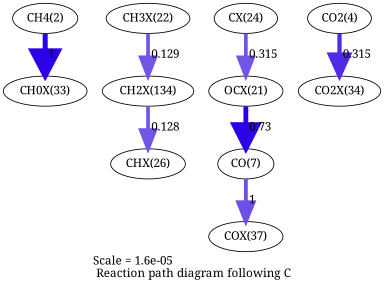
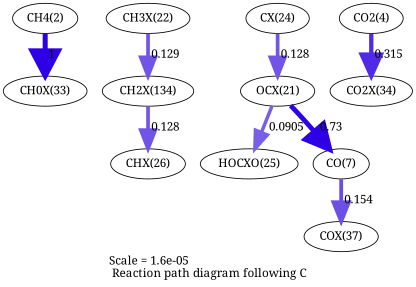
  digraph {
    fontname="Noto Serif"
    label="Scale = 1.6e-05\l Reaction path diagram following C"
    node [fontname="Noto Serif"]
    edge [arrowsize=2.22 color="0.7, 0.628, 0.9" fontname="Noto Serif" penwidth=4.45]
    n1 [label="CH4(2)"]
    n2 [label="CH0X(33)"]
    n3 [label="CH3X(22)"]
    n4 [label="CH2X(134)"]
    n5 [label="CHX(26)"]
    n6 [label="CX(24)"]
    n7 [label="OCX(21)"]
+   n8 [label="HOCXO(25)"]
    n9 [label="CO(7)"]
    n10 [label="COX(37)"]
    n11 [label="CO2(4)"]
    n12 [label="CO2X(34)"]
    n1 -> n2 [arrowsize=3 color="0.7, 1.5, 0.9" label=" 1" penwidth=6]
    n3 -> n4 [arrowsize=2.23 color="0.7, 0.629, 0.9" label=" 0.129"]
    n4 -> n5 [label=" 0.128"]
-   n6 -> n7 [label=" 0.315"]
+   n6 -> n7 [label=" 0.128"]
+   n7 -> n8 [arrowsize=2.09 color="0.7, 0.59, 0.9" label=" 0.0905" penwidth=4.19]
    n7 -> n9 [arrowsize=2.88 color="0.7, 1.23, 0.9" label=" 0.73" penwidth=5.76]
-   n9 -> n10 [arrowsize=2.29 color="0.7, 0.654, 0.9" label=" 1" penwidth=4.59]
+   n9 -> n10 [arrowsize=2.29 color="0.7, 0.654, 0.9" label=" 0.154" penwidth=4.59]
    n11 -> n12 [arrowsize=2.56 color="0.7, 0.815, 0.9" label=" 0.315" penwidth=5.13]
  }
